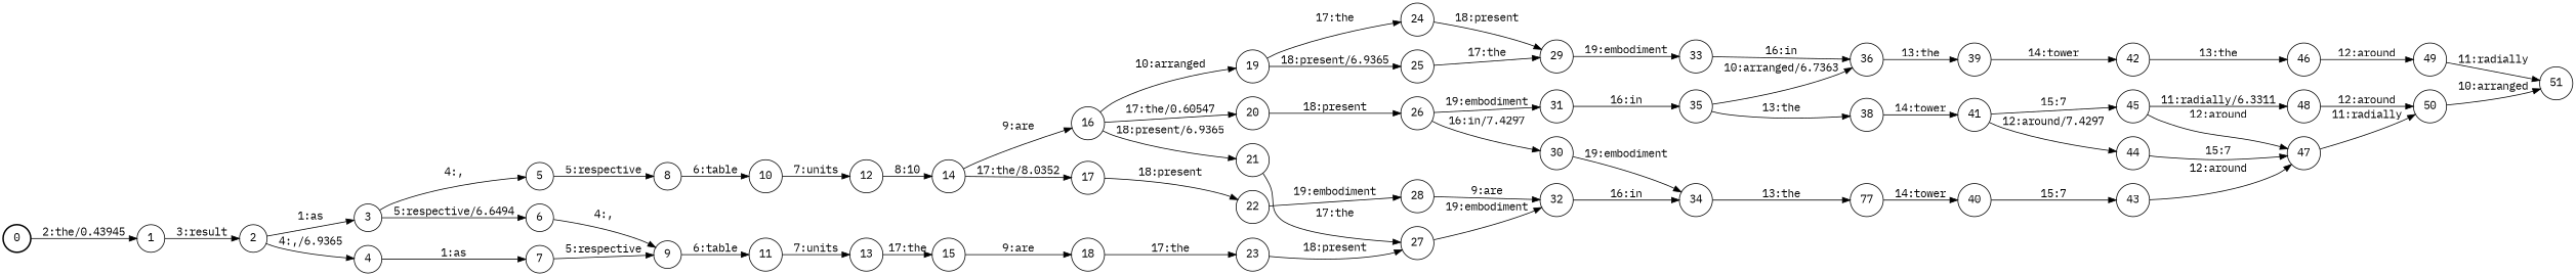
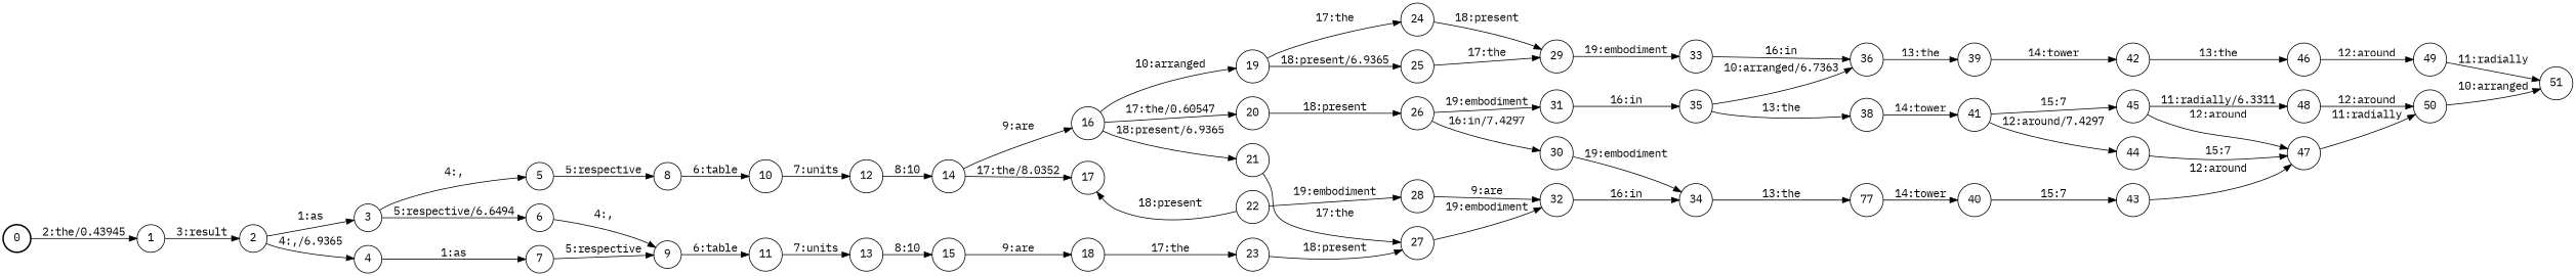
  digraph {
    fontname="IBM Plex Mono"
    nodesep=0.25
    rankdir=LR
    ranksep=0.4
    node [fontname="IBM Plex Mono" fontsize=14 shape=circle style=solid]
    edge [fontname="IBM Plex Mono" fontsize=14]
    n1 [label=0 style=bold]
    n2 [label=1]
    n3 [label=2]
    n4 [label=3]
    n5 [label=4]
    n6 [label=5]
    n7 [label=6]
    n8 [label=7]
    n9 [label=8]
    n10 [label=9]
    n11 [label=10]
    n12 [label=11]
    n13 [label=12]
    n14 [label=13]
    n15 [label=14]
    n16 [label=15]
    n17 [label=17]
    n18 [label=16]
    n19 [label=18]
    n20 [label=22]
    n21 [label=20]
    n22 [label=19]
    n23 [label=21]
    n24 [label=23]
    n25 [label=28]
    n26 [label=26]
    n27 [label=24]
    n28 [label=25]
    n29 [label=27]
    n30 [label=30]
    n31 [label=31]
    n32 [label=29]
    n33 [label=32]
    n34 [label=33]
    n35 [label=34]
    n36 [label=35]
    n37 [label=36]
    n38 [label=77]
    n39 [label=38]
    n40 [label=39]
    n41 [label=40]
    n42 [label=41]
    n43 [label=42]
    n44 [label=43]
    n45 [label=44]
    n46 [label=45]
    n47 [label=46]
    n48 [label=47]
    n49 [label=48]
    n50 [label=49]
    n51 [label=50]
    n52 [label=51]
    n1 -> n2 [label="2:the/0.43945"]
    n2 -> n3 [label="3:result"]
    n3 -> n4 [label="1:as"]
    n3 -> n5 [label="4:,/6.9365"]
    n4 -> n6 [label="4:,"]
    n4 -> n7 [label="5:respective/6.6494"]
    n5 -> n8 [label="1:as"]
    n6 -> n9 [label="5:respective"]
    n7 -> n10 [label="4:,"]
    n8 -> n10 [label="5:respective"]
    n9 -> n11 [label="6:table"]
    n10 -> n12 [label="6:table"]
    n11 -> n13 [label="7:units"]
    n12 -> n14 [label="7:units"]
    n13 -> n15 [label="8:10"]
-   n14 -> n16 [label="17:the"]
+   n14 -> n16 [label="8:10"]
    n15 -> n17 [label="17:the/8.0352"]
    n15 -> n18 [label="9:are"]
    n16 -> n19 [label="9:are"]
-   n17 -> n20 [label="18:present"]
+   n20 -> n17 [label="18:present"]
    n18 -> n21 [label="17:the/0.60547"]
    n18 -> n22 [label="10:arranged"]
    n18 -> n23 [label="18:present/6.9365"]
    n19 -> n24 [label="17:the"]
    n20 -> n25 [label="19:embodiment"]
    n21 -> n26 [label="18:present"]
    n22 -> n27 [label="17:the"]
    n22 -> n28 [label="18:present/6.9365"]
    n23 -> n29 [label="17:the"]
    n24 -> n29 [label="18:present"]
    n25 -> n33 [label="9:are"]
    n26 -> n30 [label="16:in/7.4297"]
    n26 -> n31 [label="19:embodiment"]
    n27 -> n32 [label="18:present"]
    n28 -> n32 [label="17:the"]
    n29 -> n33 [label="19:embodiment"]
    n30 -> n35 [label="19:embodiment"]
    n31 -> n36 [label="16:in"]
    n32 -> n34 [label="19:embodiment"]
    n33 -> n35 [label="16:in"]
    n34 -> n37 [label="16:in"]
    n35 -> n38 [label="13:the"]
    n36 -> n37 [label="10:arranged/6.7363"]
    n36 -> n39 [label="13:the"]
    n37 -> n40 [label="13:the"]
    n38 -> n41 [label="14:tower"]
    n39 -> n42 [label="14:tower"]
    n40 -> n43 [label="14:tower"]
    n41 -> n44 [label="15:7"]
    n42 -> n45 [label="12:around/7.4297"]
    n42 -> n46 [label="15:7"]
    n43 -> n47 [label="13:the"]
    n44 -> n48 [label="12:around"]
    n45 -> n48 [label="15:7"]
    n46 -> n48 [label="12:around"]
    n46 -> n49 [label="11:radially/6.3311"]
    n47 -> n50 [label="12:around"]
    n48 -> n51 [label="11:radially"]
    n49 -> n51 [label="12:around"]
    n50 -> n52 [label="11:radially"]
    n51 -> n52 [label="10:arranged"]
  }
